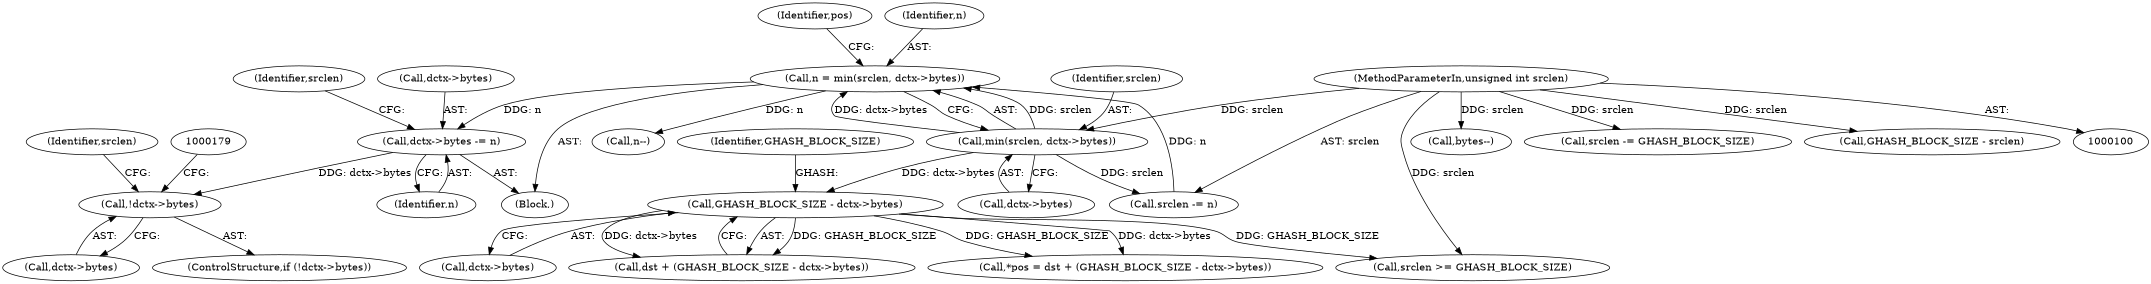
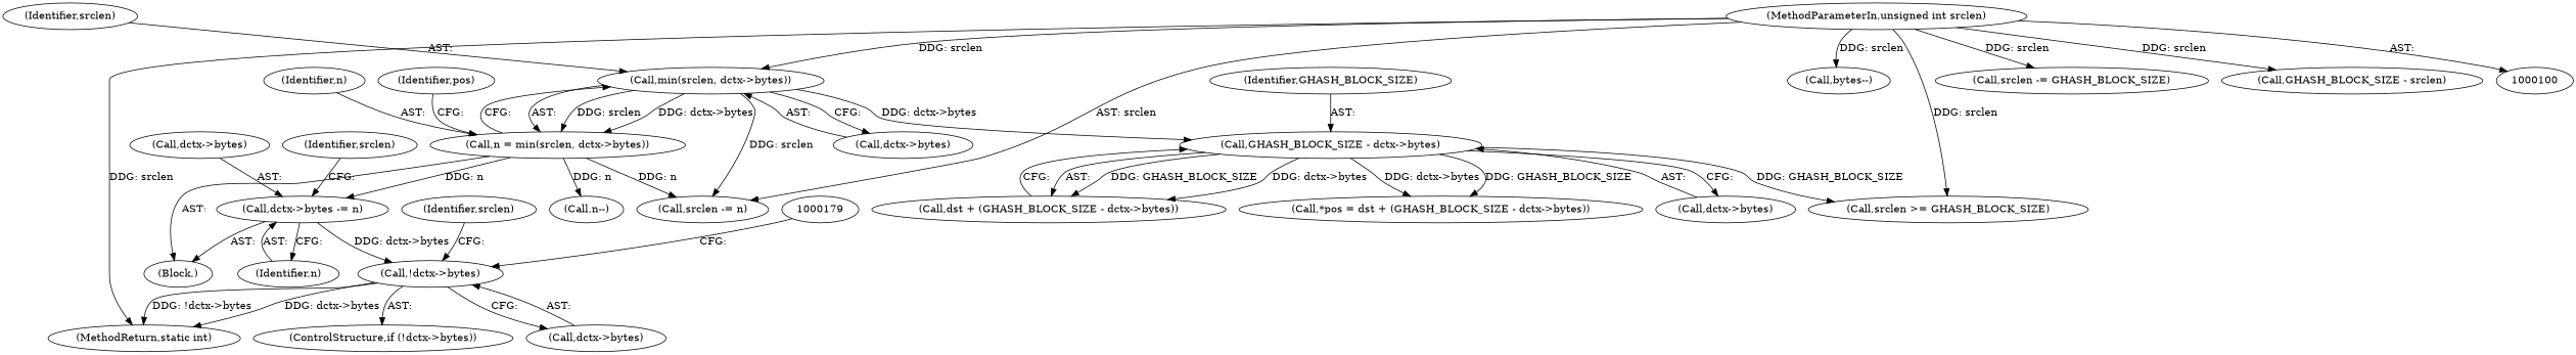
  digraph {
    n1 [label="(Call,dctx->bytes -= n)"]
    n2 [label="(Call,!dctx->bytes)"]
    n3 [label="(Block,)"]
    n4 [label="(Identifier,n)"]
+   n5 [label="(MethodReturn,static int)"]
    n6 [label="(ControlStructure,if (!dctx->bytes))"]
    n7 [label="(Call,dctx->bytes)"]
    n8 [label="(Call,n = min(srclen, dctx->bytes))"]
    n9 [label="(Call,min(srclen, dctx->bytes))"]
    n10 [label="(Call,n--)"]
    n11 [label="(Call,srclen -= n)"]
    n12 [label="(Call,GHASH_BLOCK_SIZE - dctx->bytes)"]
    n13 [label="(Call,dctx->bytes)"]
    n14 [label="(Call,srclen >= GHASH_BLOCK_SIZE)"]
    n15 [label="(Call,dst + (GHASH_BLOCK_SIZE - dctx->bytes))"]
    n16 [label="(Call,*pos = dst + (GHASH_BLOCK_SIZE - dctx->bytes))"]
    n17 [label="(Call,dctx->bytes)"]
    n18 [label="(MethodParameterIn,unsigned int srclen)"]
    n19 [label="(Call,bytes--)"]
    n20 [label="(Call,srclen -= GHASH_BLOCK_SIZE)"]
    n21 [label="(Call,GHASH_BLOCK_SIZE - srclen)"]
    1000100
    n23 [label="(Identifier,srclen)"]
    n24 [label="(Call,dctx->bytes)"]
    n25 [label="(Identifier,pos)"]
    n26 [label="(Identifier,srclen)"]
    n27 [label="(Identifier,n)"]
    n28 [label="(Identifier,srclen)"]
    n29 [label="(Identifier,GHASH_BLOCK_SIZE)"]
    1000179
    n1 -> n2 [label="DDG: dctx->bytes"]
    n1 -> n3 [label="AST: "]
    n1 -> n4 [label="CFG: "]
+   n2 -> n5 [label="DDG: !dctx->bytes"]
+   n2 -> n5 [label="DDG: dctx->bytes"]
    n2 -> n6 [label="AST: "]
    n2 -> n7 [label="CFG: "]
    n4 -> n1 [label="AST: "]
    n7 -> n2 [label="AST: "]
    n8 -> n1 [label="DDG: n"]
    n8 -> n3 [label="AST: "]
    n8 -> n9 [label="CFG: "]
    n8 -> n10 [label="DDG: n"]
-   n11 -> n8 [label="DDG: n"]
+   n8 -> n11 [label="DDG: n"]
    n9 -> n8 [label="AST: "]
    n9 -> n8 [label="DDG: srclen"]
    n9 -> n8 [label="DDG: dctx->bytes"]
    n9 -> n11 [label="DDG: srclen"]
    n9 -> n12 [label="DDG: dctx->bytes"]
    n9 -> n13 [label="CFG: "]
    n12 -> n14 [label="DDG: GHASH_BLOCK_SIZE"]
    n12 -> n15 [label="AST: "]
    n12 -> n15 [label="DDG: GHASH_BLOCK_SIZE"]
    n12 -> n15 [label="DDG: dctx->bytes"]
    n12 -> n16 [label="DDG: GHASH_BLOCK_SIZE"]
    n12 -> n16 [label="DDG: dctx->bytes"]
    n12 -> n17 [label="CFG: "]
    n13 -> n9 [label="AST: "]
    n15 -> n12 [label="CFG: "]
    n17 -> n12 [label="AST: "]
+   n18 -> n5 [label="DDG: srclen"]
    n18 -> n9 [label="DDG: srclen"]
    n18 -> n11 [label="AST: srclen"]
    n18 -> n14 [label="DDG: srclen"]
    n18 -> n19 [label="DDG: srclen"]
    n18 -> n20 [label="DDG: srclen"]
    n18 -> n21 [label="DDG: srclen"]
    n18 -> 1000100 [label="AST: "]
    n23 -> n9 [label="AST: "]
    n24 -> n1 [label="AST: "]
    n25 -> n8 [label="CFG: "]
    n26 -> n2 [label="CFG: "]
    n27 -> n8 [label="AST: "]
    n28 -> n1 [label="CFG: "]
-   n29 -> n12 [label="GHASH: "]
+   n29 -> n12 [label="AST: "]
    1000179 -> n2 [label="CFG: "]
  }
